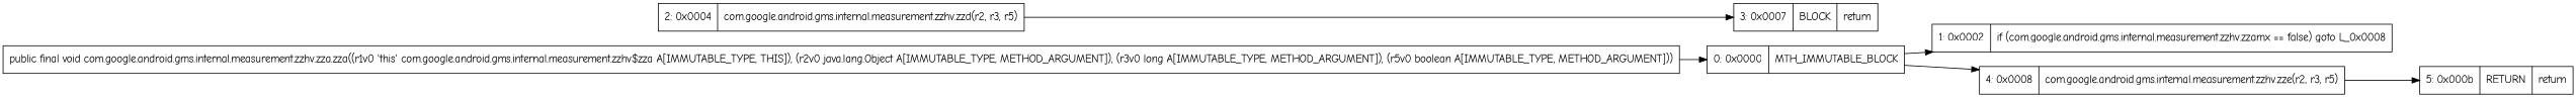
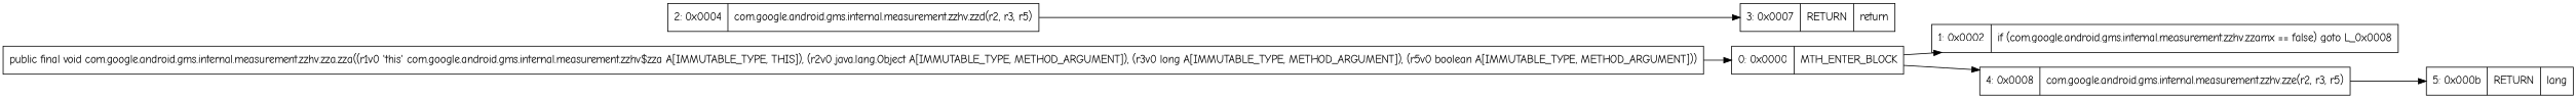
  digraph {
    fontname="Comic Neue"
    rankdir=LR
    node [fontname="Comic Neue" shape=record]
    edge [fontname="Comic Neue"]
-   n1 [label="{0\:\ 0x0000|MTH_IMMUTABLE_BLOCK\l}"]
+   n1 [label="{0\:\ 0x0000|MTH_ENTER_BLOCK\l}"]
    n2 [label="{1\:\ 0x0002|if (com.google.android.gms.internal.measurement.zzhv.zzamx == false) goto L_0x0008\l}"]
    n3 [label="{4\:\ 0x0008|com.google.android.gms.internal.measurement.zzhv.zze(r2, r3, r5)\l}"]
    n4 [label="{2\:\ 0x0004|com.google.android.gms.internal.measurement.zzhv.zzd(r2, r3, r5)\l}"]
-   n5 [label="{3\:\ 0x0007|BLOCK\l|return\l}"]
-   n6 [label="{5\:\ 0x000b|RETURN\l|return\l}"]
+   n5 [label="{3\:\ 0x0007|RETURN\l|return\l}"]
+   n6 [label="{5\:\ 0x000b|RETURN\l|lang\l}"]
    n7 [label="{public final void com.google.android.gms.internal.measurement.zzhv.zza.zza((r1v0 'this' com.google.android.gms.internal.measurement.zzhv$zza A[IMMUTABLE_TYPE, THIS]), (r2v0 java.lang.Object A[IMMUTABLE_TYPE, METHOD_ARGUMENT]), (r3v0 long A[IMMUTABLE_TYPE, METHOD_ARGUMENT]), (r5v0 boolean A[IMMUTABLE_TYPE, METHOD_ARGUMENT])) }"]
    n1 -> n2
    n1 -> n3
    n3 -> n6
    n4 -> n5
    n7 -> n1
  }
